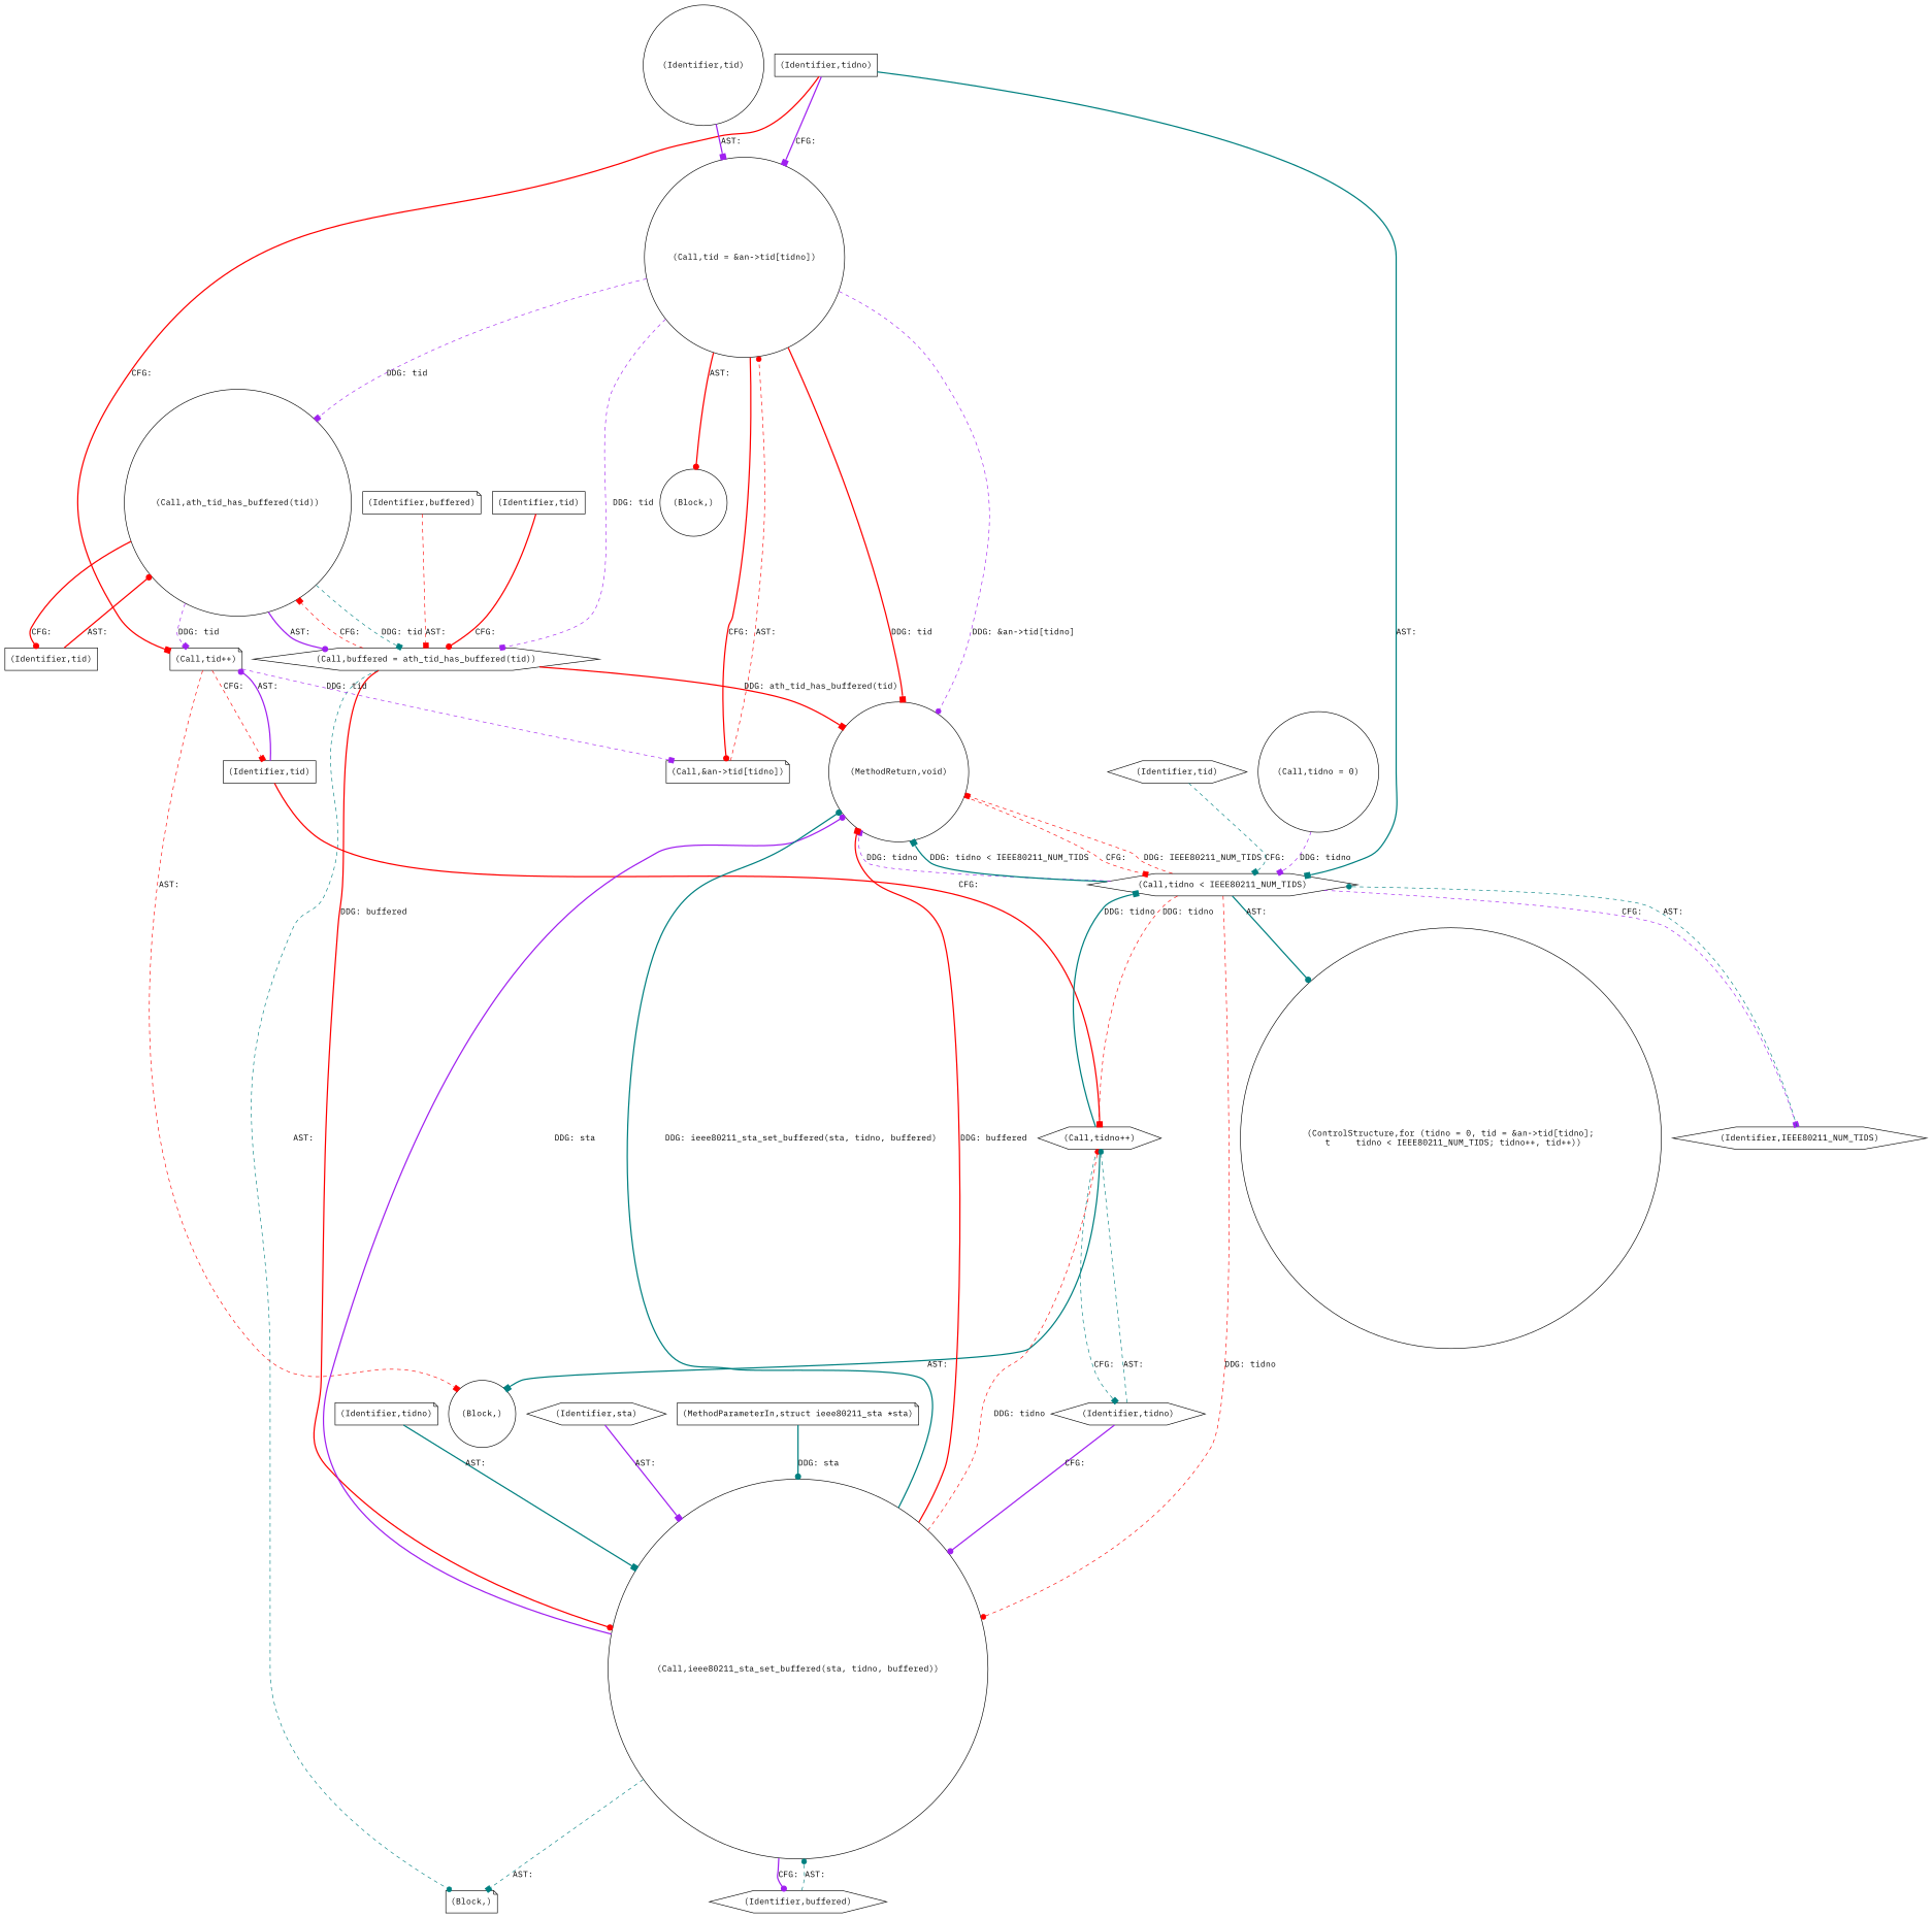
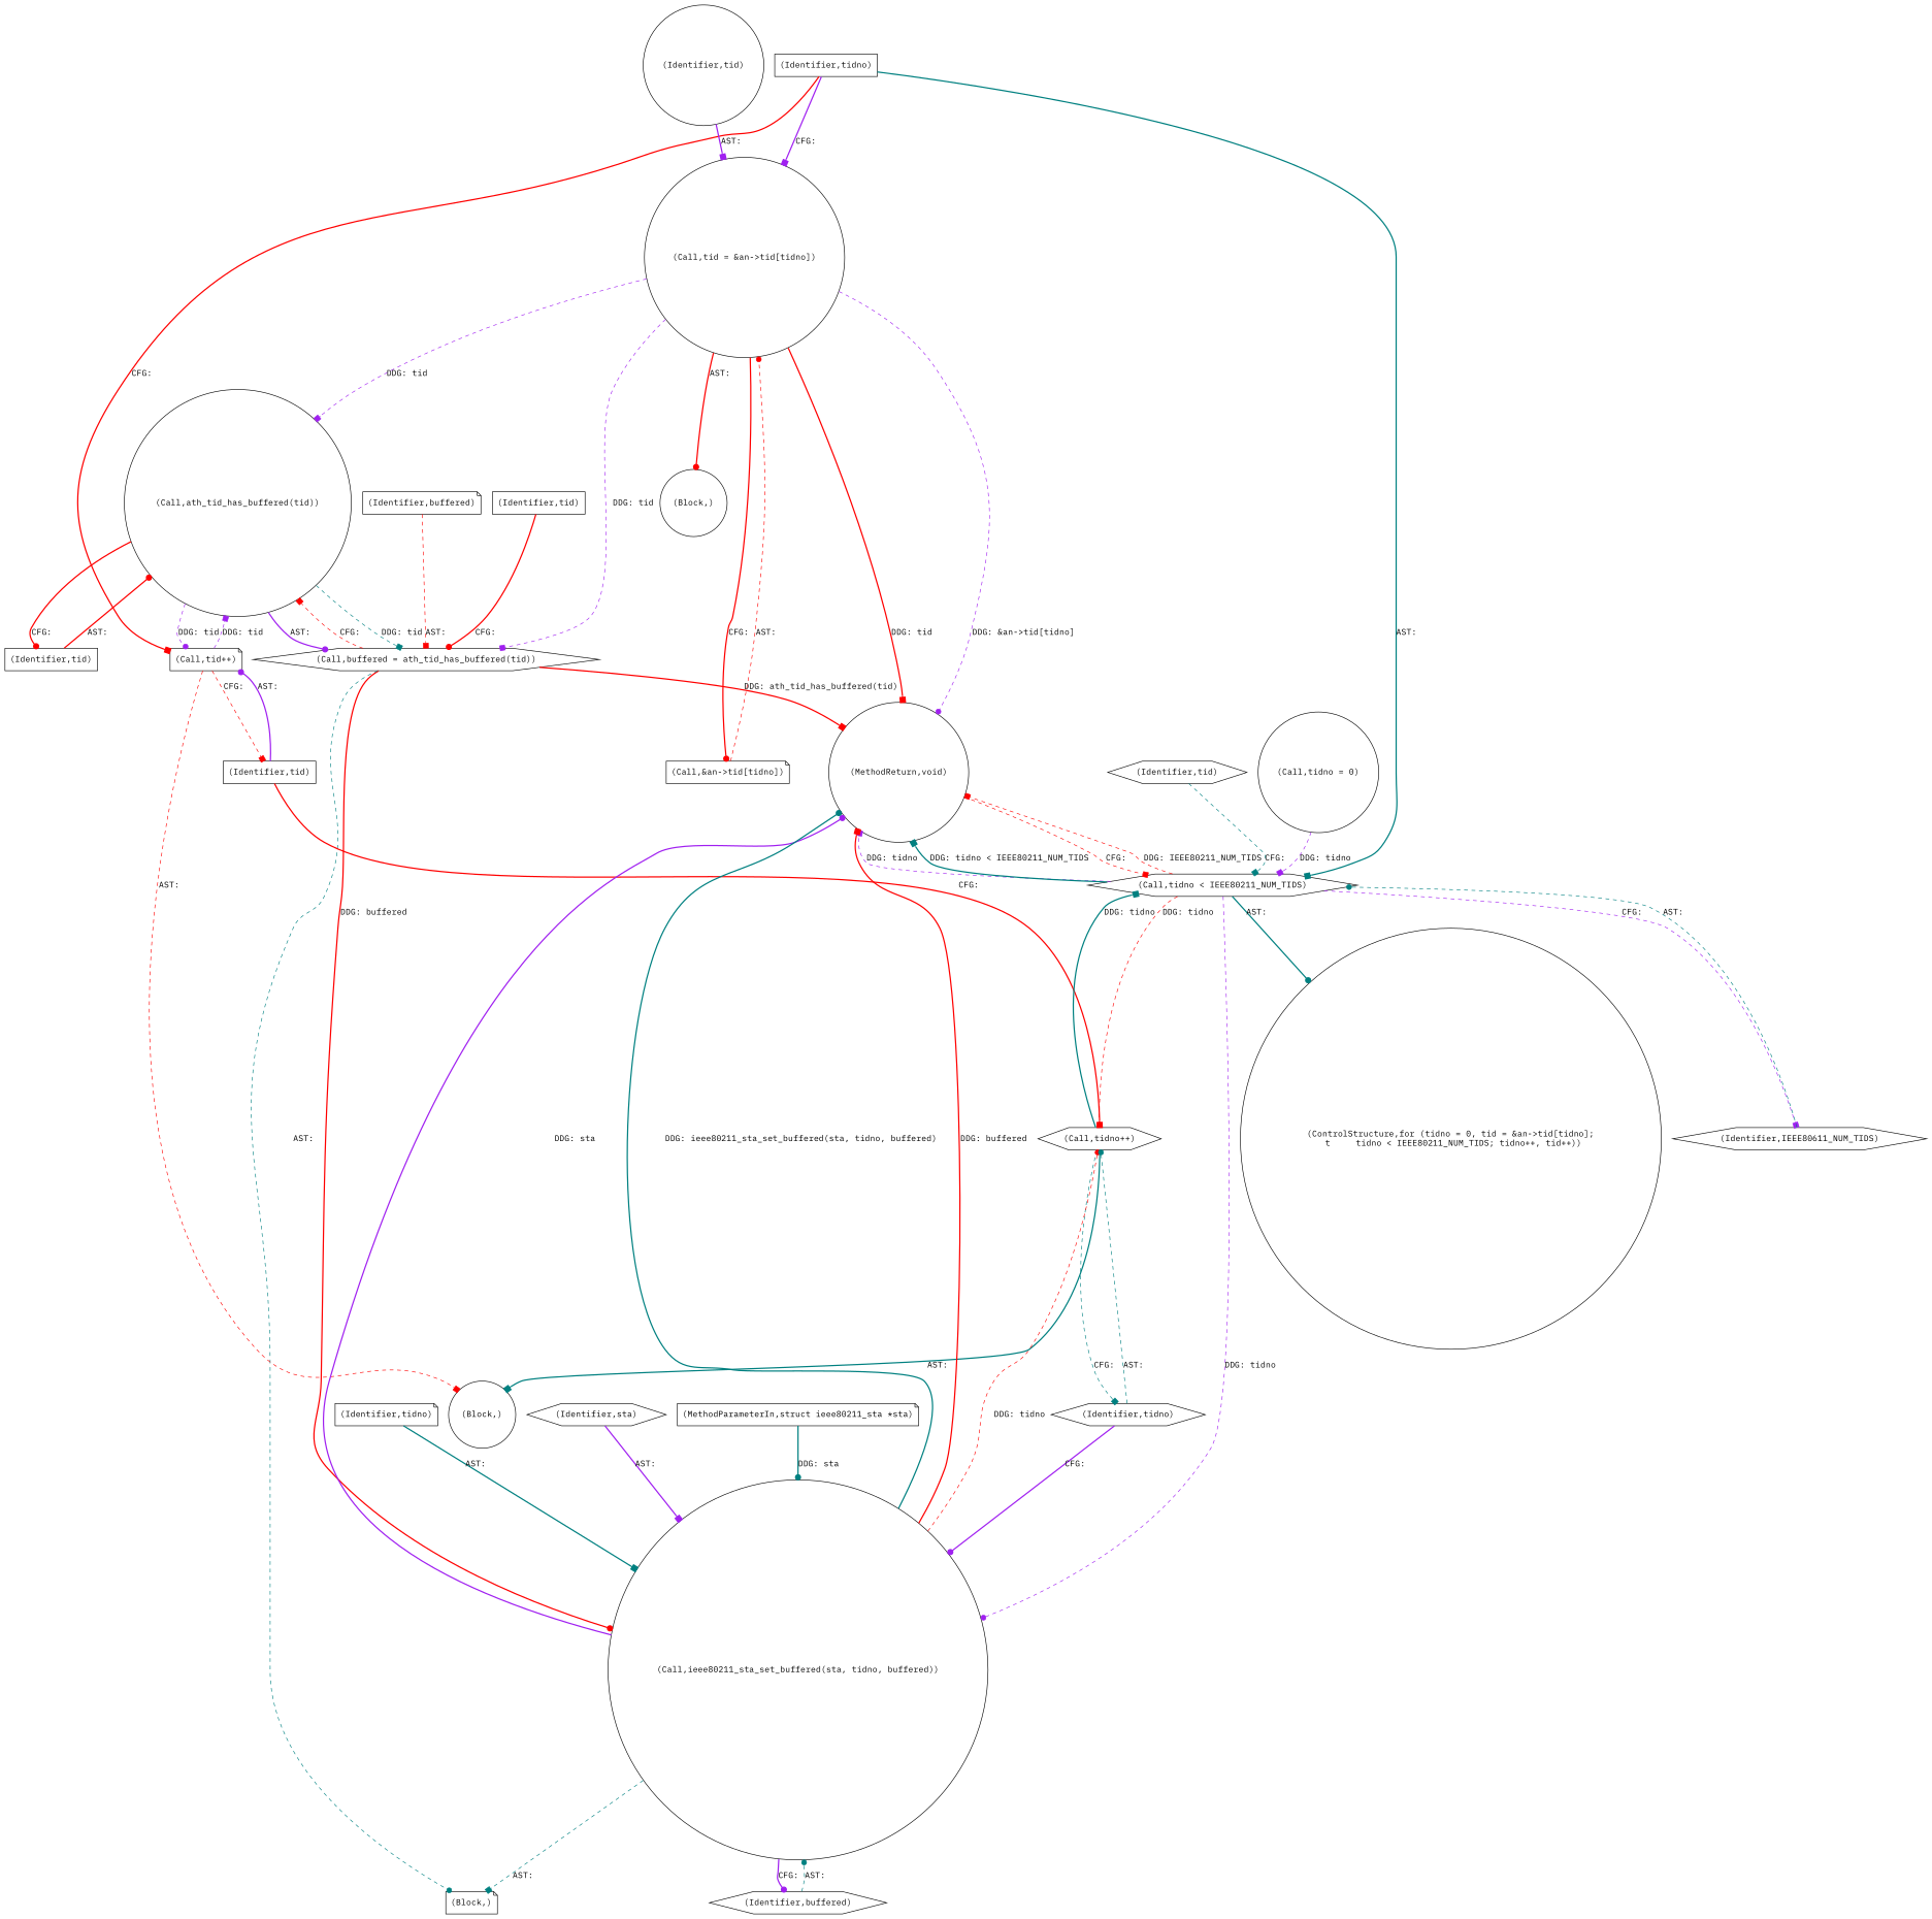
  digraph {
    fontname="IBM Plex Mono"
    node [fontname="IBM Plex Mono" shape=circle]
    edge [arrowhead=box color=red fontname="IBM Plex Mono" style=bold]
    n1 [label="(Call,tid = &an->tid[tidno])"]
    n2 [label="(Call,ath_tid_has_buffered(tid))"]
    n3 [label="(Block,)"]
    n4 [label="(Call,&an->tid[tidno])" shape=note]
    n5 [label="(MethodReturn,void)"]
    n6 [label="(Call,buffered = ath_tid_has_buffered(tid))" shape=hexagon]
    n7 [label="(Call,tid++)" shape=note]
    n8 [label="(Identifier,tid)" shape=box]
    n9 [label="(Block,)"]
    n10 [label="(Identifier,tid)" shape=box]
    n11 [label="(Call,tidno < IEEE80211_NUM_TIDS)" shape=hexagon]
    n12 [label="(Call,tidno++)" shape=hexagon]
    n13 [label="(Call,ieee80211_sta_set_buffered(sta, tidno, buffered))"]
    n14 [label="(Block,)" shape=note]
    n15 [label="(Identifier,buffered)" shape=hexagon]
    n16 [label="(Identifier,tidno)" shape=hexagon]
-   n17 [label="(Identifier,IEEE80211_NUM_TIDS)" shape=hexagon]
+   n17 [label="(Identifier,IEEE80611_NUM_TIDS)" shape=hexagon]
    n18 [label="(ControlStructure,for (tidno = 0, tid = &an->tid[tidno];\n \t     tidno < IEEE80211_NUM_TIDS; tidno++, tid++))"]
    n19 [label="(Identifier,tid)" shape=box]
    n20 [label="(Identifier,tidno)" shape=note]
    n21 [label="(Identifier,tid)" shape=hexagon]
    n22 [label="(Identifier,tidno)" shape=box]
    n23 [label="(Identifier,tid)"]
    n24 [label="(Identifier,sta)" shape=hexagon]
    n25 [label="(Identifier,buffered)" shape=note]
    n26 [label="(Call,tidno = 0)"]
    n27 [label="(MethodParameterIn,struct ieee80211_sta *sta)" shape=note]
    n1 -> n2 [color=purple label="DDG: tid" style=dashed]
    n1 -> n3 [arrowhead=dot label="AST: "]
    n1 -> n4 [arrowhead=dot label="CFG: "]
    n1 -> n5 [arrowhead=dot color=purple label="DDG: &an->tid[tidno]" style=dashed]
    n1 -> n5 [label="DDG: tid"]
    n1 -> n6 [color=purple label="DDG: tid" style=dashed]
    n2 -> n6 [arrowhead=dot color=purple label="AST: "]
    n2 -> n6 [color=teal label="DDG: tid" style=dashed]
-   n2 -> n7 [color=purple label="DDG: tid" style=dashed]
+   n2 -> n7 [arrowhead=dot color=purple label="DDG: tid" style=dashed]
    n2 -> n10 [arrowhead=dot label="CFG: "]
    n4 -> n1 [arrowhead=dot label="AST: " style=dashed]
    n5 -> n11 [label="CFG: " style=dashed]
    n6 -> n2 [label="CFG: " style=dashed]
    n6 -> n5 [label="DDG: ath_tid_has_buffered(tid)"]
    n6 -> n13 [arrowhead=dot label="DDG: buffered"]
    n6 -> n14 [arrowhead=dot color=teal label="AST: " style=dashed]
-   n7 -> n4 [color=purple label="DDG: tid" style=dashed]
+   n7 -> n2 [color=purple label="DDG: tid" style=dashed]
    n7 -> n8 [label="CFG: " style=dashed]
    n7 -> n9 [label="AST: " style=dashed]
    n8 -> n7 [arrowhead=dot color=purple label="AST: "]
    n8 -> n12 [label="CFG: "]
    n10 -> n2 [arrowhead=dot label="AST: "]
    n11 -> n5 [label="DDG: IEEE80211_NUM_TIDS" style=dashed]
    n11 -> n5 [color=purple label="DDG: tidno" style=dashed]
    n11 -> n5 [color=teal label="DDG: tidno < IEEE80211_NUM_TIDS"]
    n11 -> n12 [arrowhead=dot label="DDG: tidno" style=dashed]
-   n11 -> n13 [arrowhead=dot label="DDG: tidno" style=dashed]
+   n11 -> n13 [arrowhead=dot color=purple label="DDG: tidno" style=dashed]
    n11 -> n17 [color=purple label="CFG: " style=dashed]
    n11 -> n18 [arrowhead=dot color=teal label="AST: "]
    n12 -> n9 [color=teal label="AST: "]
    n12 -> n11 [color=teal label="DDG: tidno"]
    n12 -> n16 [color=teal label="CFG: " style=dashed]
    n13 -> n5 [label="DDG: buffered"]
    n13 -> n5 [arrowhead=dot color=purple label="DDG: sta"]
    n13 -> n5 [arrowhead=dot color=teal label="DDG: ieee80211_sta_set_buffered(sta, tidno, buffered)"]
    n13 -> n12 [arrowhead=dot label="DDG: tidno" style=dashed]
    n13 -> n14 [color=teal label="AST: " style=dashed]
    n13 -> n15 [arrowhead=dot color=purple label="CFG: "]
    n15 -> n13 [arrowhead=dot color=teal label="AST: " style=dashed]
    n16 -> n12 [arrowhead=dot color=teal label="AST: " style=dashed]
    n16 -> n13 [arrowhead=dot color=purple label="CFG: "]
    n17 -> n11 [arrowhead=dot color=teal label="AST: " style=dashed]
    n19 -> n6 [arrowhead=dot label="CFG: "]
    n20 -> n13 [color=teal label="AST: "]
    n21 -> n11 [color=teal label="CFG: " style=dashed]
    n22 -> n1 [color=purple label="CFG: "]
    n22 -> n7 [label="CFG: "]
    n22 -> n11 [color=teal label="AST: "]
    n23 -> n1 [color=purple label="AST: "]
    n24 -> n13 [color=purple label="AST: "]
    n25 -> n6 [label="AST: " style=dashed]
    n26 -> n11 [color=purple label="DDG: tidno" style=dashed]
    n27 -> n13 [arrowhead=dot color=teal label="DDG: sta"]
  }
